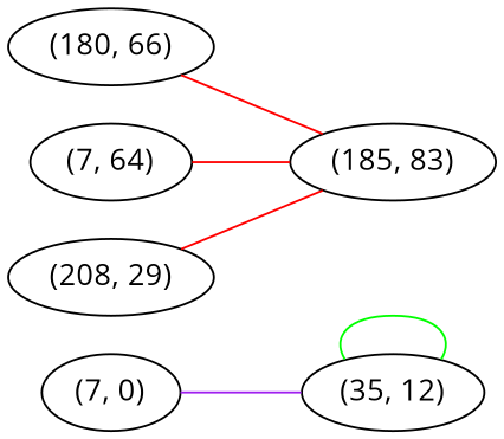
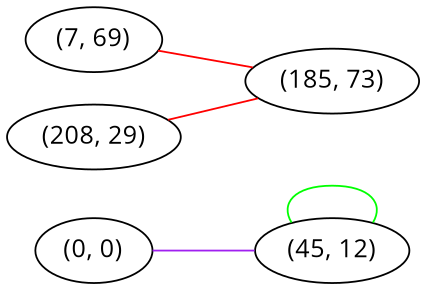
  graph {
    fontname="Open Sans"
    rankdir=LR
    node [fontname="Open Sans"]
    edge [color=red fontname="Open Sans" weight=1]
-   "(0, 0)" [label="(7, 0)"]
-   "(35, 12)"
-   "(180, 66)"
-   "(185, 73)" [label="(185, 83)"]
-   "(7, 69)" [label="(7, 64)"]
+   "(0, 0)"
+   "(35, 12)" [label="(45, 12)"]
+   "(185, 73)"
+   "(7, 69)"
    n6 [label="(208, 29)"]
    "(0, 0)" -- "(35, 12)" [color=purple weight=4]
    "(35, 12)" -- "(35, 12)" [color=green weight=2]
-   "(180, 66)" -- "(185, 73)"
    "(7, 69)" -- "(185, 73)"
    n6 -- "(185, 73)"
  }
